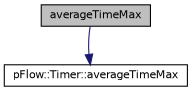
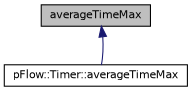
  digraph {
    rankdir=TB
    node [color=black fontname=Helvetica fontsize=10 shape=record style=filled]
    n1 [fillcolor=grey75 fontcolor=black height=0.2 label=averageTimeMax width=0.4]
    n2 [fillcolor=white height=0.2 label="pFlow::Timer::averageTimeMax" width=0.4]
-   n1 -> n2 [color=midnightblue fontname=Helvetica fontsize=10 labelfontname=Helvetica labelfontsize=10 style=solid]
+   n2 -> n1 [color=midnightblue fontname=Helvetica fontsize=10 labelfontname=Helvetica labelfontsize=10 style=solid]
  }
